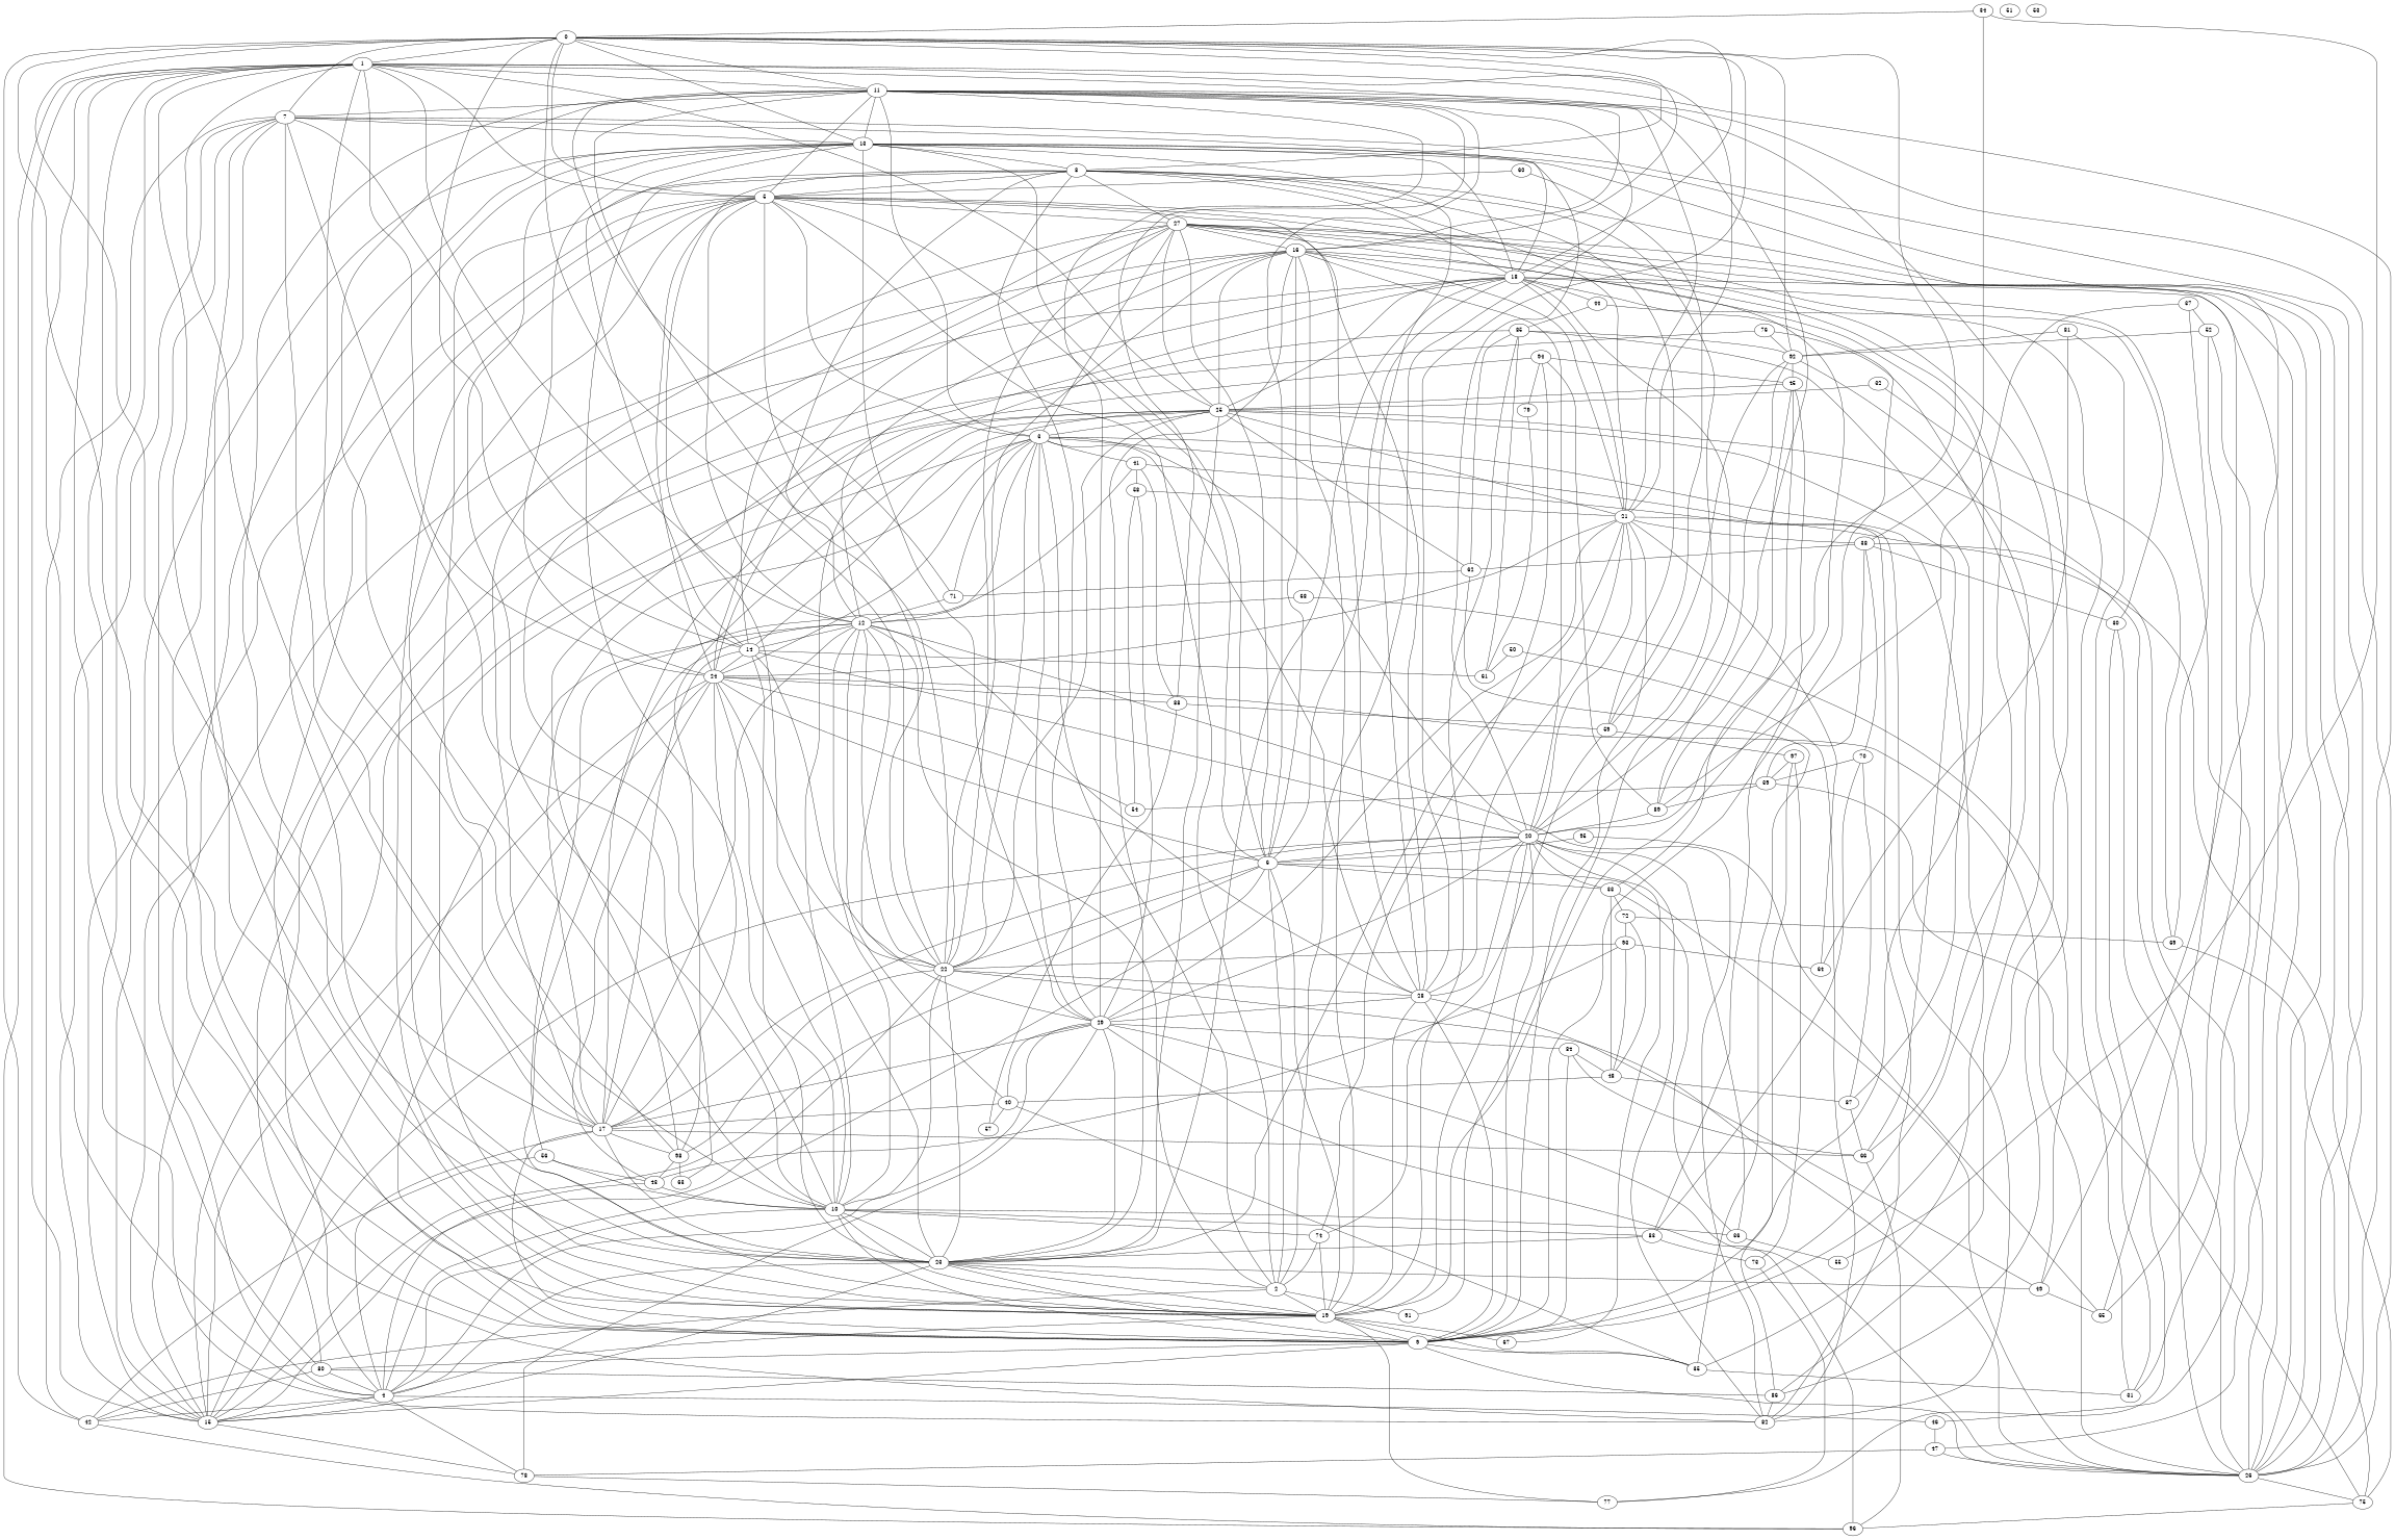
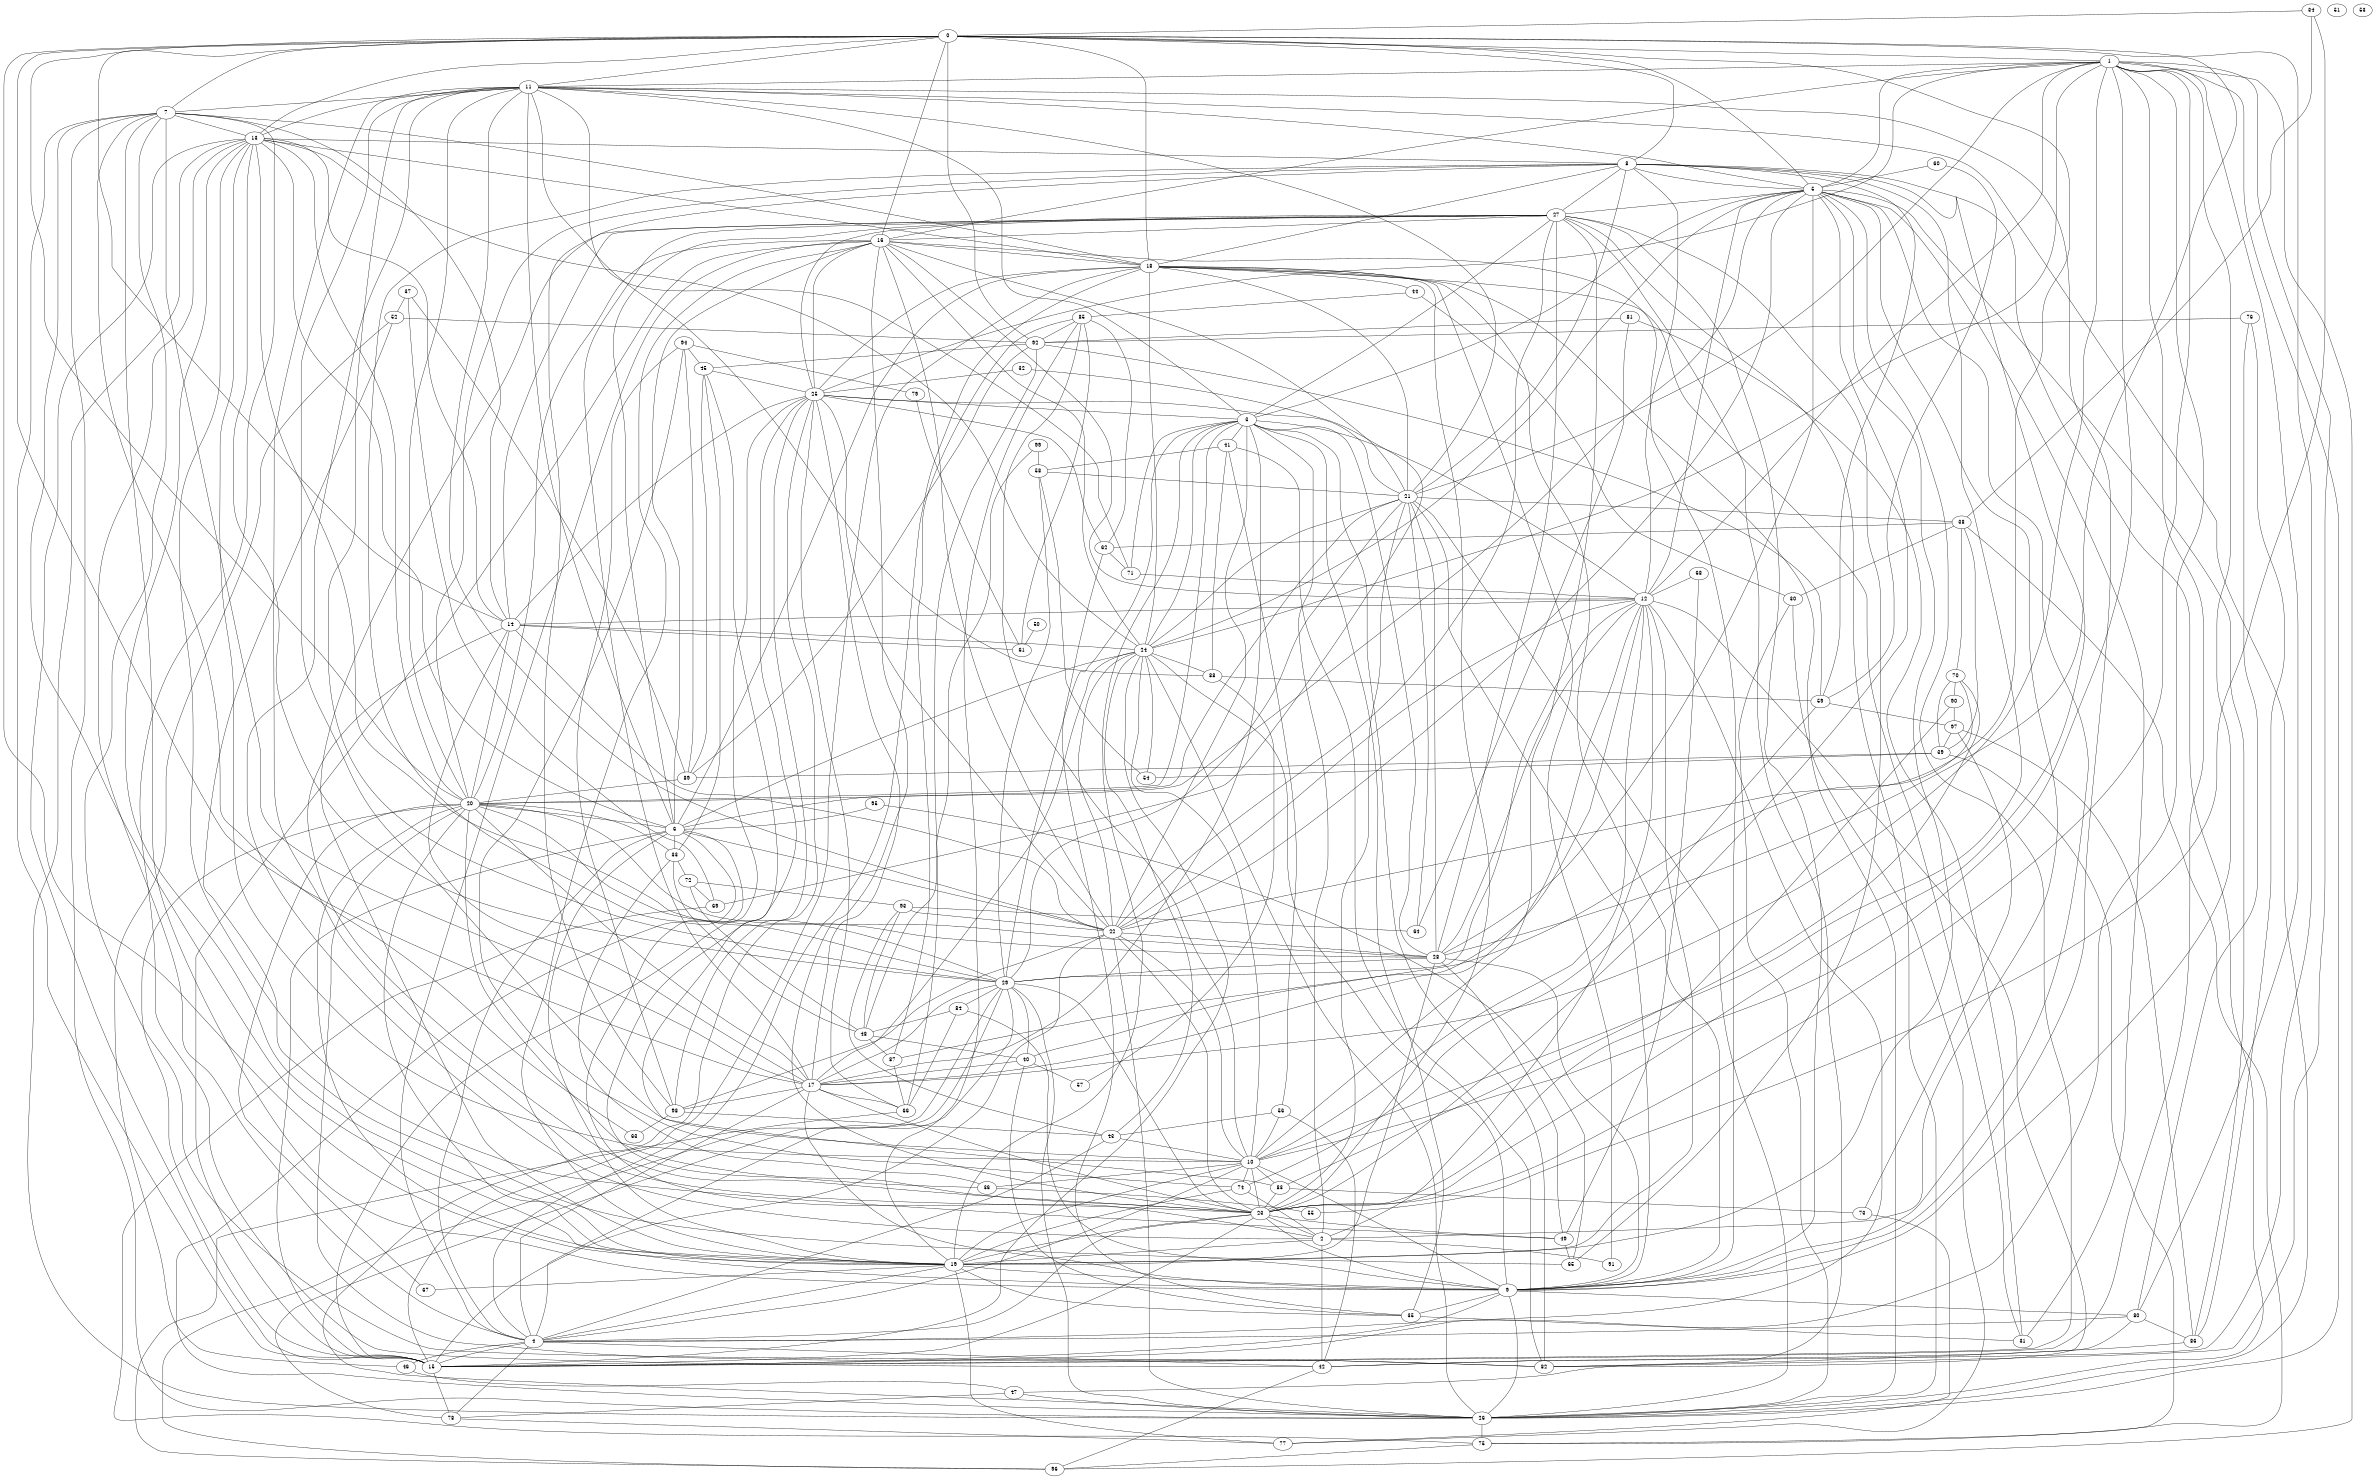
  strict graph {
    0
    1
    7
    8
    11
    13
    14
    17
    92
    5
    9
    10
    12
    21
    24
    26
    80
    19
    82
    20
    2
    22
    71
    15
    6
    49
    23
    61
    25
    78
    4
    66
    98
    45
    89
    3
    27
    35
    84
    36
    74
    83
    85
    29
    28
    40
    18
    38
    16
    43
    88
    75
    42
    86
    91
    41
    67
    77
    96
    58
    31
    62
    56
    46
    47
    33
    44
    48
    72
    55
    59
    73
    57
    65
    63
    30
    70
    32
    69
    87
    93
    34
    37
    52
    39
+   90
    54
    50
    51
    53
    97
    60
    64
    68
    76
    79
    81
    94
    95
+   99
    0 -- 1
    0 -- 7
    0 -- 8
    0 -- 11
    0 -- 13
    0 -- 14
    0 -- 17
    0 -- 92
    1 -- 11
    1 -- 17
    1 -- 5
    1 -- 9
    1 -- 10
    1 -- 12
    1 -- 21
    1 -- 24
    1 -- 26
    1 -- 80
    7 -- 13
    7 -- 14
    7 -- 17
    7 -- 19
    7 -- 82
    8 -- 5
    8 -- 12
    8 -- 26
    8 -- 20
    11 -- 7
    11 -- 13
    11 -- 5
    11 -- 9
    11 -- 10
    11 -- 26
    11 -- 20
    11 -- 2
    11 -- 22
    11 -- 71
    13 -- 8
    13 -- 14
    13 -- 20
    13 -- 15
    13 -- 6
    13 -- 49
    14 -- 24
    14 -- 23
    14 -- 61
    17 -- 14
    17 -- 12
    17 -- 20
    17 -- 23
    17 -- 25
    17 -- 4
    17 -- 66
    17 -- 98
    92 -- 45
    92 -- 89
    5 -- 0
    5 -- 19
    5 -- 2
    5 -- 3
    5 -- 27
    9 -- 7
    9 -- 17
    9 -- 5
    9 -- 10
    9 -- 24
    9 -- 26
    9 -- 80
    9 -- 15
    9 -- 27
    9 -- 35
    9 -- 84
    10 -- 8
    10 -- 13
    10 -- 19
    10 -- 23
    10 -- 4
    10 -- 27
    10 -- 36
    10 -- 74
    10 -- 83
    10 -- 85
    12 -- 14
    12 -- 5
    12 -- 10
    12 -- 3
    12 -- 29
    12 -- 28
    12 -- 40
    21 -- 8
    21 -- 11
    21 -- 9
    21 -- 24
    21 -- 26
    21 -- 20
    21 -- 29
    21 -- 18
    21 -- 38
    24 -- 13
    24 -- 17
    24 -- 5
    24 -- 10
    24 -- 22
    24 -- 15
    24 -- 6
    24 -- 3
    24 -- 18
    24 -- 16
    24 -- 43
    24 -- 88
    26 -- 7
    26 -- 13
    26 -- 24
    26 -- 6
    26 -- 27
    26 -- 18
    26 -- 75
    80 -- 4
    80 -- 42
    80 -- 86
    19 -- 0
    19 -- 13
    19 -- 9
    19 -- 12
    19 -- 20
    19 -- 6
    19 -- 4
    19 -- 27
    19 -- 35
    19 -- 28
    19 -- 67
    19 -- 77
    82 -- 1
    82 -- 12
    82 -- 20
    82 -- 41
    20 -- 0
    20 -- 14
    20 -- 9
    20 -- 6
    20 -- 16
    20 -- 67
    2 -- 12
    2 -- 19
    2 -- 3
    2 -- 42
    2 -- 91
    22 -- 0
    22 -- 14
    22 -- 5
    22 -- 10
    22 -- 12
    22 -- 26
    22 -- 15
    22 -- 6
    22 -- 23
    22 -- 28
    71 -- 12
    15 -- 1
    15 -- 7
    15 -- 5
    15 -- 12
    15 -- 20
    15 -- 23
    15 -- 25
    15 -- 78
    6 -- 11
    6 -- 5
    6 -- 2
    6 -- 15
    6 -- 4
    6 -- 18
    6 -- 33
    49 -- 65
    23 -- 1
    23 -- 8
    23 -- 11
    23 -- 5
    23 -- 9
    23 -- 21
    23 -- 19
    23 -- 2
    23 -- 49
    23 -- 25
    23 -- 4
    25 -- 1
    25 -- 14
    25 -- 21
    25 -- 26
    25 -- 22
    25 -- 66
    25 -- 3
    25 -- 18
    25 -- 16
    78 -- 4
    78 -- 77
    4 -- 1
    4 -- 13
    4 -- 15
    4 -- 29
    4 -- 42
    4 -- 46
    66 -- 92
    66 -- 96
    98 -- 8
    98 -- 22
    98 -- 25
    98 -- 43
    98 -- 63
    45 -- 25
    45 -- 89
    89 -- 20
    3 -- 11
    3 -- 17
    3 -- 19
    3 -- 82
    3 -- 20
    3 -- 22
    3 -- 71
    3 -- 35
    3 -- 29
    3 -- 41
    27 -- 8
    27 -- 14
    27 -- 17
    27 -- 22
    27 -- 6
    27 -- 25
    27 -- 3
    27 -- 28
    27 -- 16
    35 -- 40
    35 -- 31
    35 -- 62
    84 -- 66
    84 -- 48
    36 -- 20
    36 -- 55
    74 -- 19
    74 -- 2
    74 -- 59
    83 -- 23
    83 -- 45
    83 -- 73
    85 -- 92
    85 -- 19
    85 -- 61
    85 -- 62
    29 -- 8
    29 -- 11
    29 -- 13
    29 -- 17
    29 -- 26
    29 -- 20
    29 -- 23
    29 -- 78
    29 -- 84
    29 -- 96
    29 -- 58
    28 -- 0
    28 -- 13
    28 -- 5
    28 -- 9
    28 -- 21
    28 -- 20
    28 -- 49
    28 -- 3
    28 -- 29
    40 -- 17
    40 -- 29
    40 -- 57
    18 -- 0
    18 -- 7
    18 -- 8
    18 -- 13
    18 -- 9
    18 -- 15
    18 -- 23
    18 -- 4
    18 -- 44
    38 -- 62
    38 -- 30
    38 -- 70
    16 -- 0
    16 -- 1
    16 -- 9
    16 -- 12
    16 -- 21
    16 -- 19
    16 -- 22
    16 -- 15
    16 -- 6
    16 -- 23
+   16 -- 4
    16 -- 18
    43 -- 10
    43 -- 4
    88 -- 11
    88 -- 41
    88 -- 59
    75 -- 38
    75 -- 96
    42 -- 0
    42 -- 7
    42 -- 96
    86 -- 5
    86 -- 82
    86 -- 97
    91 -- 18
    41 -- 58
    41 -- 56
    96 -- 1
    58 -- 21
    31 -- 5
    31 -- 18
    62 -- 71
    62 -- 25
    56 -- 10
    56 -- 43
    56 -- 42
    46 -- 47
    47 -- 26
    47 -- 78
    47 -- 27
    33 -- 20
    33 -- 45
    33 -- 36
    33 -- 48
    33 -- 72
    44 -- 85
    44 -- 30
    48 -- 40
    48 -- 72
    48 -- 87
    72 -- 69
    72 -- 93
    59 -- 8
    59 -- 92
    59 -- 97
    73 -- 77
    73 -- 97
    57 -- 88
    65 -- 27
    63 -- 7
    30 -- 26
    30 -- 77
    70 -- 83
    70 -- 87
    70 -- 39
+   70 -- 90
    32 -- 25
    32 -- 69
    69 -- 75
    87 -- 66
    87 -- 85
    93 -- 22
    93 -- 43
    93 -- 48
    93 -- 64
    34 -- 0
    34 -- 38
    34 -- 55
    37 -- 89
    37 -- 69
    37 -- 52
    52 -- 92
    52 -- 46
    52 -- 65
    39 -- 89
    39 -- 38
    39 -- 75
    39 -- 54
+   90 -- 23
+   90 -- 97
    54 -- 24
    54 -- 58
-   50 -- 82
    50 -- 61
    97 -- 39
    60 -- 5
    60 -- 59
    64 -- 21
    68 -- 12
    68 -- 49
    76 -- 92
    76 -- 80
    76 -- 86
    79 -- 61
    81 -- 92
    81 -- 31
    81 -- 64
    94 -- 98
    94 -- 45
    94 -- 89
    94 -- 74
    94 -- 79
    95 -- 6
    95 -- 65
+   99 -- 58
+   99 -- 48
  }
